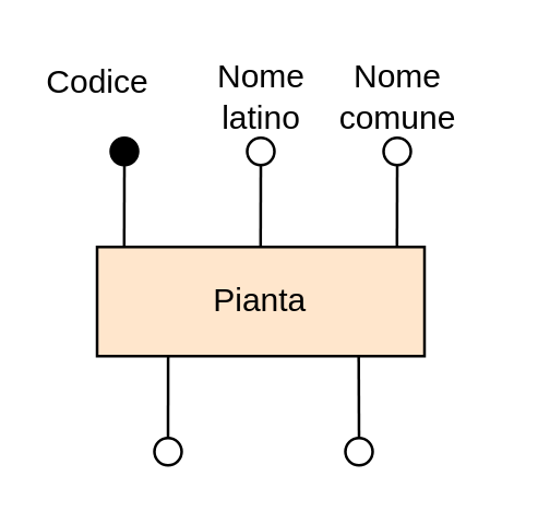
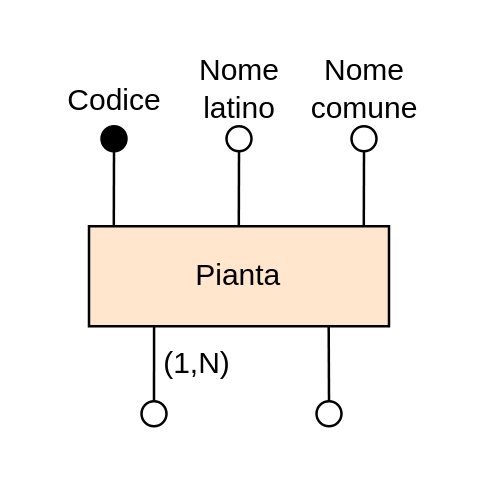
  <mxCell id="0" />
  <mxCell id="1" parent="0" />
  <mxCell id="2" value="Pianta" style="rounded=0;whiteSpace=wrap;html=1;strokeWidth=1;perimeterSpacing=0;fillColor=#ffe6cc;" vertex="1" parent="1"><mxGeometry x="35" y="90" width="120" height="40" as="geometry" /></mxCell>
  <mxCell id="3" value="" style="endArrow=none;html=1;rounded=0;fillColor=#000000;entryX=0.166;entryY=0;entryDx=0;entryDy=0;entryPerimeter=0;exitX=0.5;exitY=1;exitDx=0;exitDy=0;" edge="1" parent="1" source="4"><mxGeometry width="50" height="50" relative="1" as="geometry"><mxPoint x="45" y="70" as="sourcePoint" /><mxPoint x="44.92" y="90" as="targetPoint" /></mxGeometry></mxCell>
  <mxCell id="4" value="" style="ellipse;whiteSpace=wrap;html=1;aspect=fixed;strokeWidth=1;fillColor=#000000;" vertex="1" parent="1"><mxGeometry x="40" y="50" width="10" height="10" as="geometry" /></mxCell>
- <mxCell id="5" value="Codice" style="text;html=1;align=center;verticalAlign=middle;resizable=0;points=[];autosize=1;strokeColor=none;fillColor=none;" vertex="1" parent="1"><mxGeometry x="10" y="20" width="50" height="20" as="geometry" /></mxCell>
+ <mxCell id="5" value="Codice" style="text;html=1;align=center;verticalAlign=middle;resizable=0;points=[];autosize=1;strokeColor=none;fillColor=none;" vertex="1" parent="1"><mxGeometry x="20" y="30" width="50" height="20" as="geometry" /></mxCell>
  <mxCell id="6" value="" style="endArrow=none;html=1;rounded=0;fillColor=#000000;entryX=0.166;entryY=0;entryDx=0;entryDy=0;entryPerimeter=0;exitX=0.5;exitY=1;exitDx=0;exitDy=0;" edge="1" parent="1" source="7"><mxGeometry width="50" height="50" relative="1" as="geometry"><mxPoint x="95" y="70" as="sourcePoint" /><mxPoint x="94.92" y="90" as="targetPoint" /></mxGeometry></mxCell>
  <mxCell id="7" value="" style="ellipse;whiteSpace=wrap;html=1;aspect=fixed;strokeWidth=1;fillColor=none;" vertex="1" parent="1"><mxGeometry x="90" y="50" width="10" height="10" as="geometry" /></mxCell>
  <mxCell id="8" value="Nome &lt;br&gt;latino" style="text;html=1;align=center;verticalAlign=middle;resizable=0;points=[];autosize=1;strokeColor=none;fillColor=none;" vertex="1" parent="1"><mxGeometry x="70" y="20" width="50" height="30" as="geometry" /></mxCell>
  <mxCell id="9" value="" style="endArrow=none;html=1;rounded=0;fillColor=#000000;entryX=0.166;entryY=0;entryDx=0;entryDy=0;entryPerimeter=0;exitX=0.5;exitY=1;exitDx=0;exitDy=0;" edge="1" parent="1" source="10"><mxGeometry width="50" height="50" relative="1" as="geometry"><mxPoint x="145" y="70" as="sourcePoint" /><mxPoint x="144.92" y="90" as="targetPoint" /></mxGeometry></mxCell>
  <mxCell id="10" value="" style="ellipse;whiteSpace=wrap;html=1;aspect=fixed;strokeWidth=1;fillColor=none;" vertex="1" parent="1"><mxGeometry x="140" y="50" width="10" height="10" as="geometry" /></mxCell>
  <mxCell id="11" value="Nome &lt;br&gt;comune" style="text;html=1;align=center;verticalAlign=middle;resizable=0;points=[];autosize=1;strokeColor=none;fillColor=none;" vertex="1" parent="1"><mxGeometry x="115" y="20" width="60" height="30" as="geometry" /></mxCell>
  <mxCell id="12" value="" style="ellipse;whiteSpace=wrap;html=1;aspect=fixed;strokeWidth=1;fillColor=none;" vertex="1" parent="1"><mxGeometry x="56" y="160" width="10" height="10" as="geometry" /></mxCell>
  <mxCell id="13" value="" style="ellipse;whiteSpace=wrap;html=1;aspect=fixed;strokeWidth=1;fillColor=none;" vertex="1" parent="1"><mxGeometry x="126" y="160" width="10" height="10" as="geometry" /></mxCell>
  <mxCell id="14" value="" style="endArrow=none;html=1;rounded=0;exitX=0.5;exitY=0;exitDx=0;exitDy=0;entryX=0.217;entryY=0.998;entryDx=0;entryDy=0;entryPerimeter=0;" edge="1" parent="1" source="12" target="2"><mxGeometry width="50" height="50" relative="1" as="geometry"><mxPoint x="66" y="170" as="sourcePoint" /><mxPoint x="61.08" y="130.8" as="targetPoint" /></mxGeometry></mxCell>
  <mxCell id="15" value="" style="endArrow=none;html=1;rounded=0;exitX=0.5;exitY=0;exitDx=0;exitDy=0;entryX=0.799;entryY=1.003;entryDx=0;entryDy=0;entryPerimeter=0;" edge="1" parent="1" source="13" target="2"><mxGeometry width="50" height="50" relative="1" as="geometry"><mxPoint x="76" y="190" as="sourcePoint" /><mxPoint x="126" y="140" as="targetPoint" /></mxGeometry></mxCell>
+ <mxCell id="16" value="(1,N)" style="text;html=1;align=center;verticalAlign=middle;resizable=0;points=[];autosize=1;strokeColor=none;fillColor=none;" vertex="1" parent="1"><mxGeometry x="58" y="135" width="40" height="20" as="geometry" /></mxCell>
